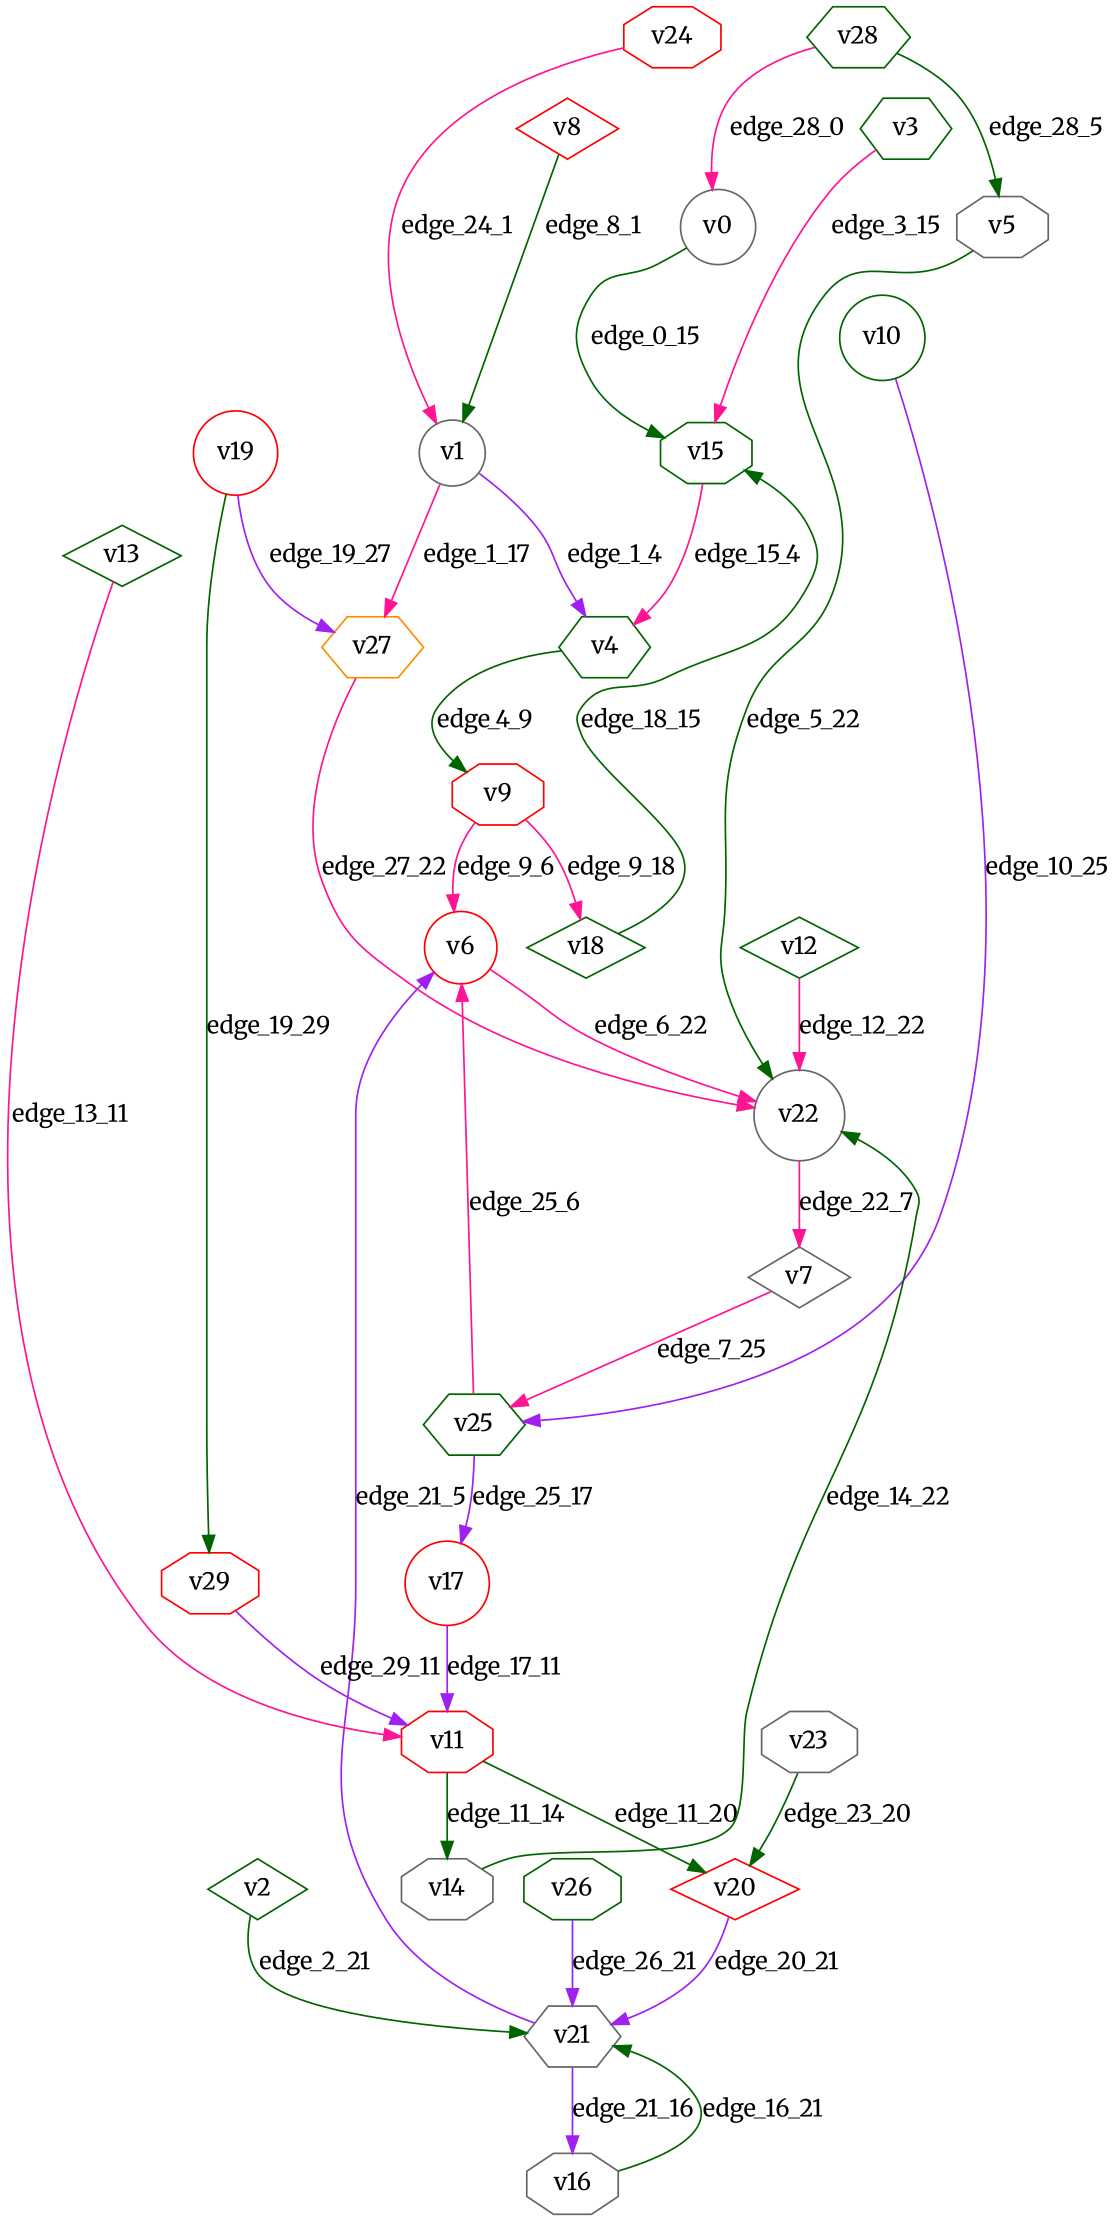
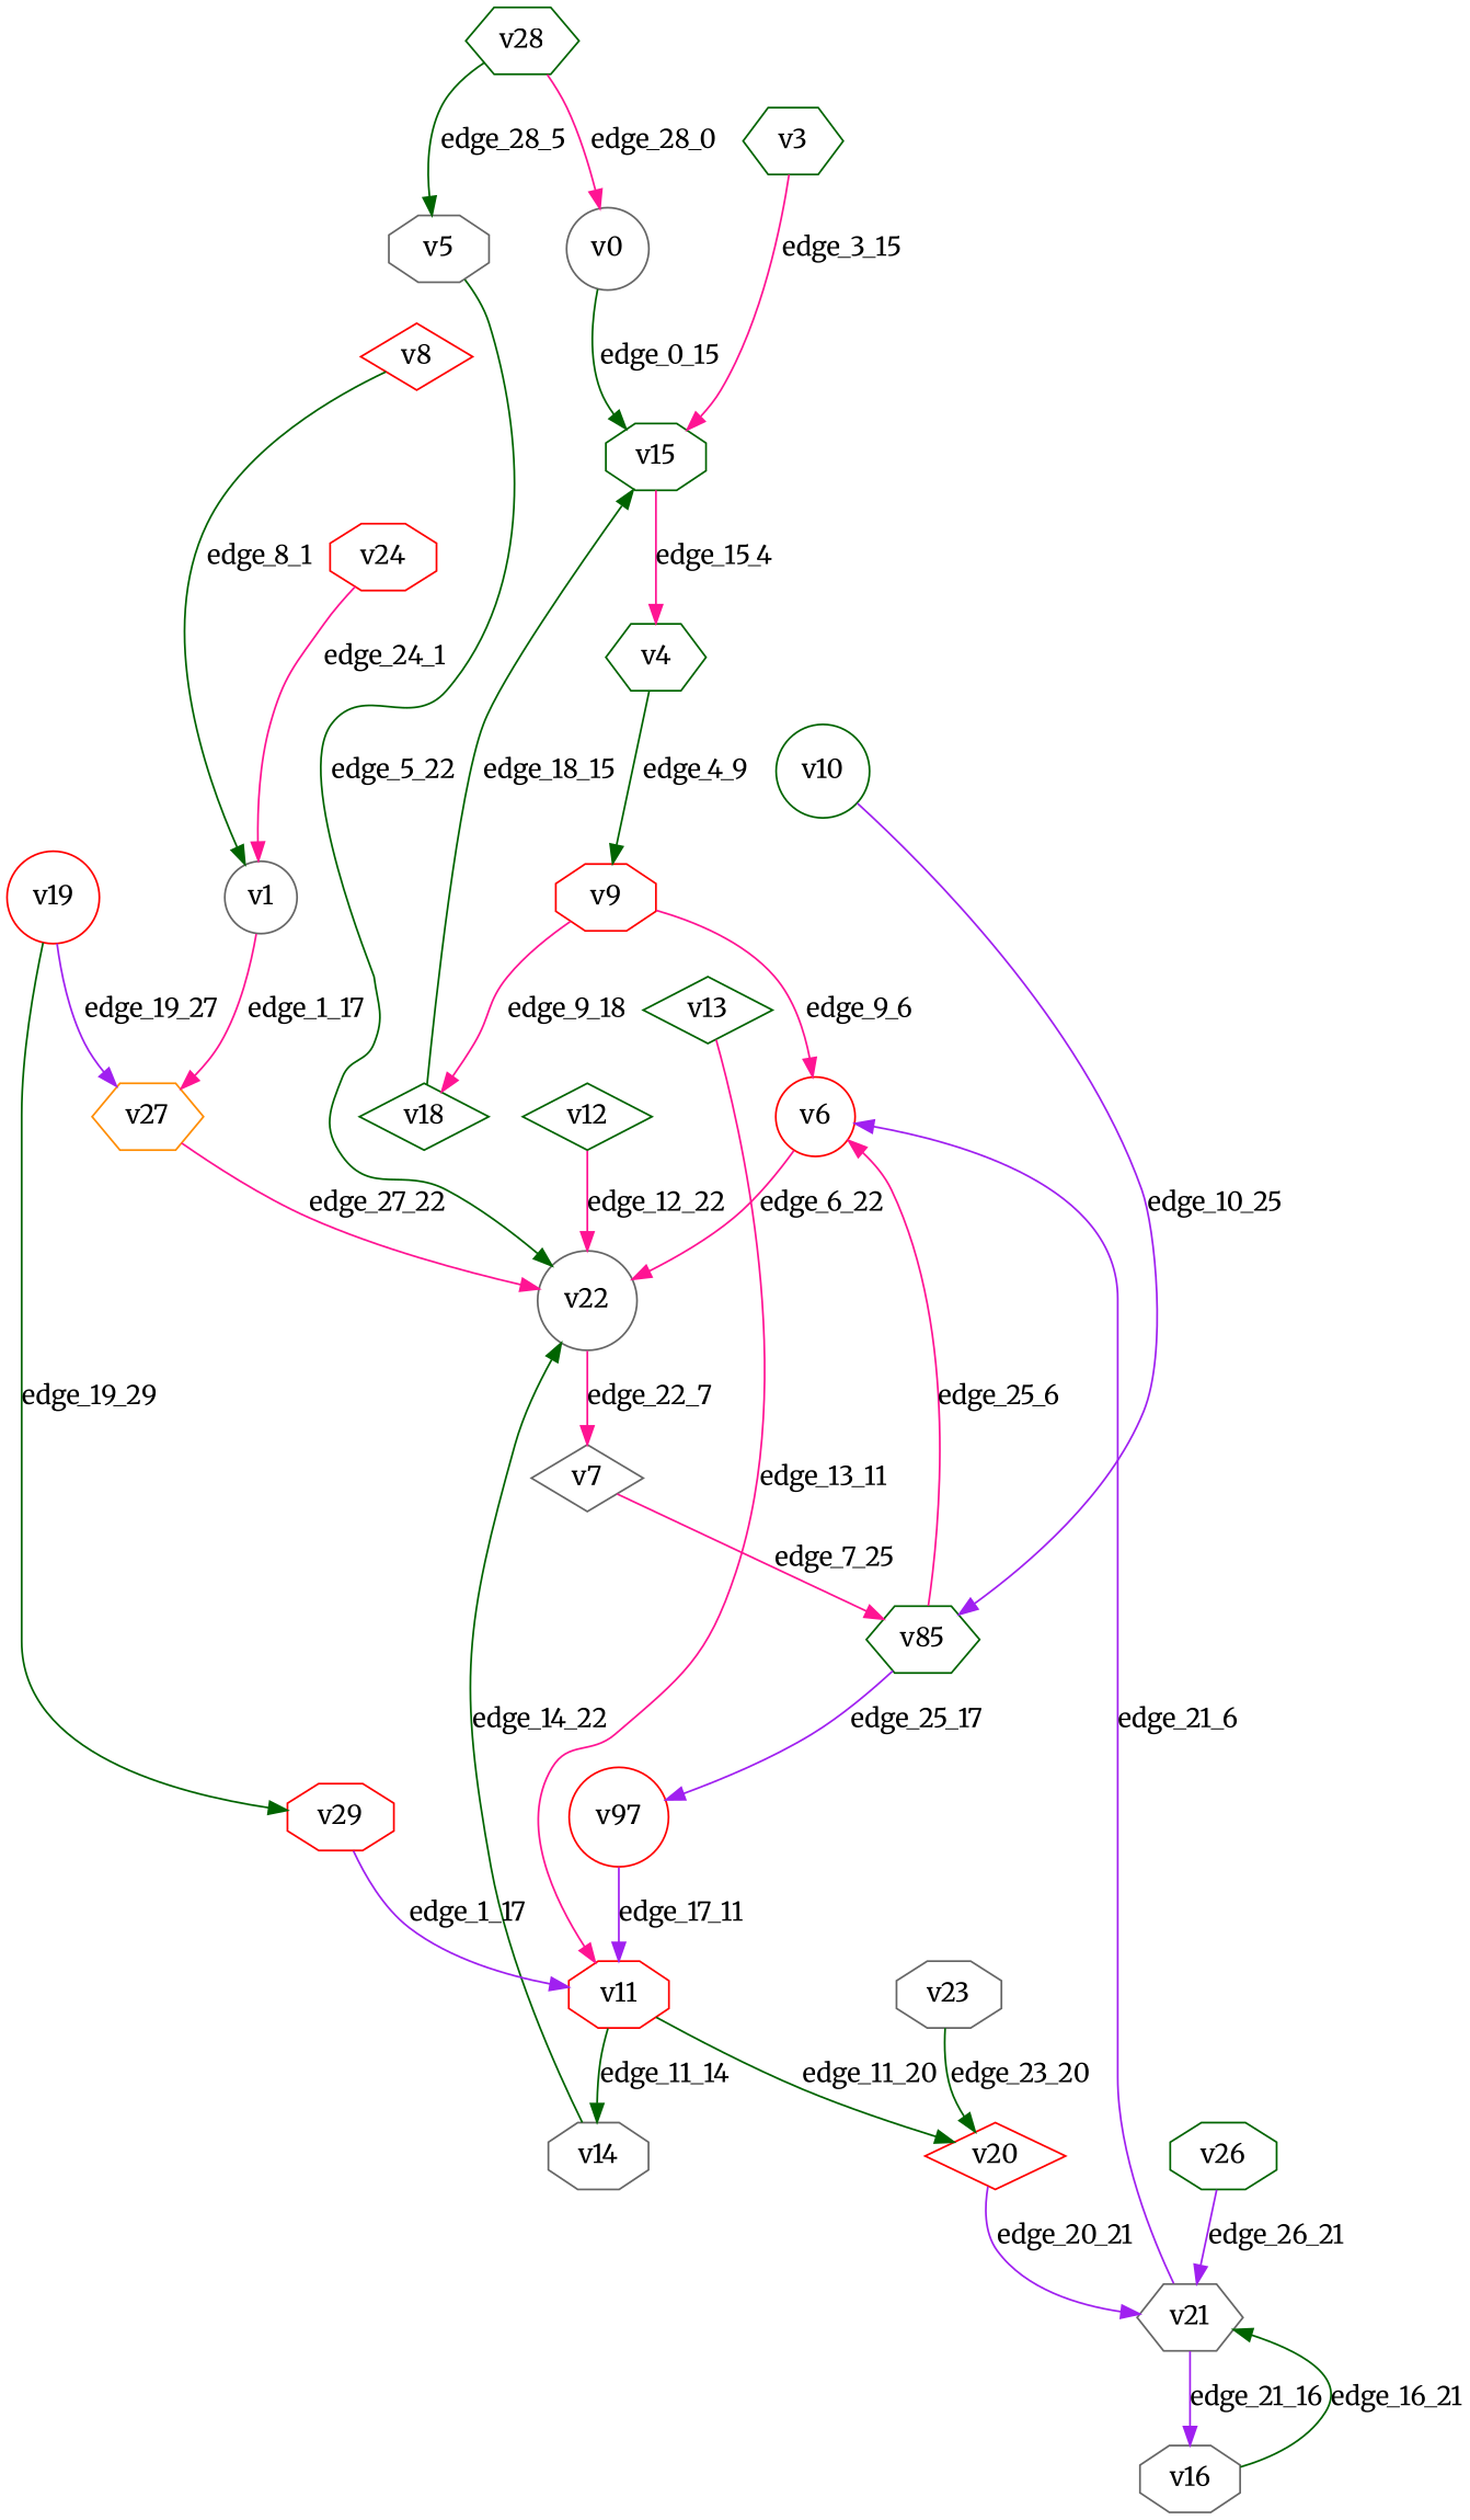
  digraph {
    fontname=Merriweather
    node [color=darkgreen fontname=Merriweather player=0 shape=octagon]
    edge [color=deeppink fontname=Merriweather]
    v0 [color=gray40 shape=circle]
    v15 [player=-1]
    v4 [shape=hexagon]
    v1 [color=gray40 player=-1 shape=circle]
    v27 [color=darkorange player=1 shape=hexagon]
    v9 [color=red player=-1]
    v22 [color=gray40 player=-1 shape=circle]
-   v2 [player=1 shape=diamond]
    v21 [color=gray40 player=-1 shape=hexagon]
    v6 [color=red shape=circle]
    v16 [color=gray40]
    v3 [player=1 shape=hexagon]
    v18 [shape=diamond]
    v5 [color=gray40 player=1]
    v7 [color=gray40 player=1 shape=diamond]
-   v25 [player=-1 shape=hexagon]
-   v17 [color=red shape=circle]
+   v25 [player=-1 shape=hexagon label=v85]
+   v17 [color=red shape=circle label=v97]
    v8 [color=red player=1 shape=diamond]
    v10 [player=1 shape=circle]
    v11 [color=red player=-1]
    v14 [color=gray40]
    v20 [color=red player=1 shape=diamond]
    v12 [player=1 shape=diamond]
    v13 [shape=diamond]
    v19 [color=red player=-1 shape=circle]
    v29 [color=red]
    v23 [color=gray40 player=-1]
    v24 [color=red]
    v26 [player=1]
    v28 [player=-1 shape=hexagon]
    v0 -> v15 [color=darkgreen discount=0.567137 label=edge_0_15 weight=-6.955655]
    v15 -> v4 [label=edge_15_4 probability=1.000000]
    v4 -> v9 [color=darkgreen discount=0.188402 label=edge_4_9 weight=-7.727964]
-   v1 -> v4 [color=purple label=edge_1_4 probability=0.578452]
    v1 -> v27 [label=edge_1_17 probability=0.421548]
    v27 -> v22 [discount=0.490163 label=edge_27_22 weight=-5.376281]
    v9 -> v6 [label=edge_9_6 probability=0.694678]
    v9 -> v18 [label=edge_9_18 probability=0.305322]
    v22 -> v7 [label=edge_22_7 probability=1.000000]
-   v2 -> v21 [color=darkgreen discount=0.245687 label=edge_2_21 weight=6.462877]
-   v21 -> v6 [color=purple label=edge_21_5 probability=0.690197]
+   v21 -> v6 [color=purple label=edge_21_6 probability=0.690197]
    v21 -> v16 [color=purple label=edge_21_16 probability=0.309803]
    v6 -> v22 [discount=0.297243 label=edge_6_22 weight=3.963727]
    v16 -> v21 [color=darkgreen discount=0.113659 label=edge_16_21 weight=-8.968455]
    v3 -> v15 [discount=0.540670 label=edge_3_15 weight=-4.057634]
    v18 -> v15 [color=darkgreen discount=0.362055 label=edge_18_15 weight=-8.437947]
    v5 -> v22 [color=darkgreen discount=0.154780 label=edge_5_22 weight=-1.880064]
    v7 -> v25 [discount=0.641081 label=edge_7_25 weight=-4.959280]
    v25 -> v6 [label=edge_25_6 probability=0.520329]
    v25 -> v17 [color=purple label=edge_25_17 probability=0.479671]
    v17 -> v11 [color=purple discount=0.358745 label=edge_17_11 weight=7.383476]
    v8 -> v1 [color=darkgreen discount=0.763129 label=edge_8_1 weight=-7.234568]
    v10 -> v25 [color=purple discount=0.247517 label=edge_10_25 weight=-7.163499]
    v11 -> v14 [color=darkgreen label=edge_11_14 probability=0.401621]
    v11 -> v20 [color=darkgreen label=edge_11_20 probability=0.598379]
    v14 -> v22 [color=darkgreen discount=0.179901 label=edge_14_22 weight=-2.070347]
    v20 -> v21 [color=purple discount=0.696024 label=edge_20_21 weight=8.788015]
    v12 -> v22 [discount=0.872507 label=edge_12_22 weight=4.608151]
    v13 -> v11 [discount=0.430708 label=edge_13_11 weight=-5.313059]
    v19 -> v27 [color=purple label=edge_19_27 probability=0.593571]
    v19 -> v29 [color=darkgreen label=edge_19_29 probability=0.406429]
-   v29 -> v11 [color=purple discount=0.471418 label=edge_29_11 weight=5.746265]
+   v29 -> v11 [color=purple discount=0.471418 label=edge_1_17 weight=5.746265]
    v23 -> v20 [color=darkgreen label=edge_23_20 probability=1.000000]
    v24 -> v1 [discount=0.196741 label=edge_24_1 weight=-8.828959]
    v26 -> v21 [color=purple discount=0.104762 label=edge_26_21 weight=9.764902]
    v28 -> v0 [label=edge_28_0 probability=0.503582]
    v28 -> v5 [color=darkgreen label=edge_28_5 probability=0.496418]
  }
